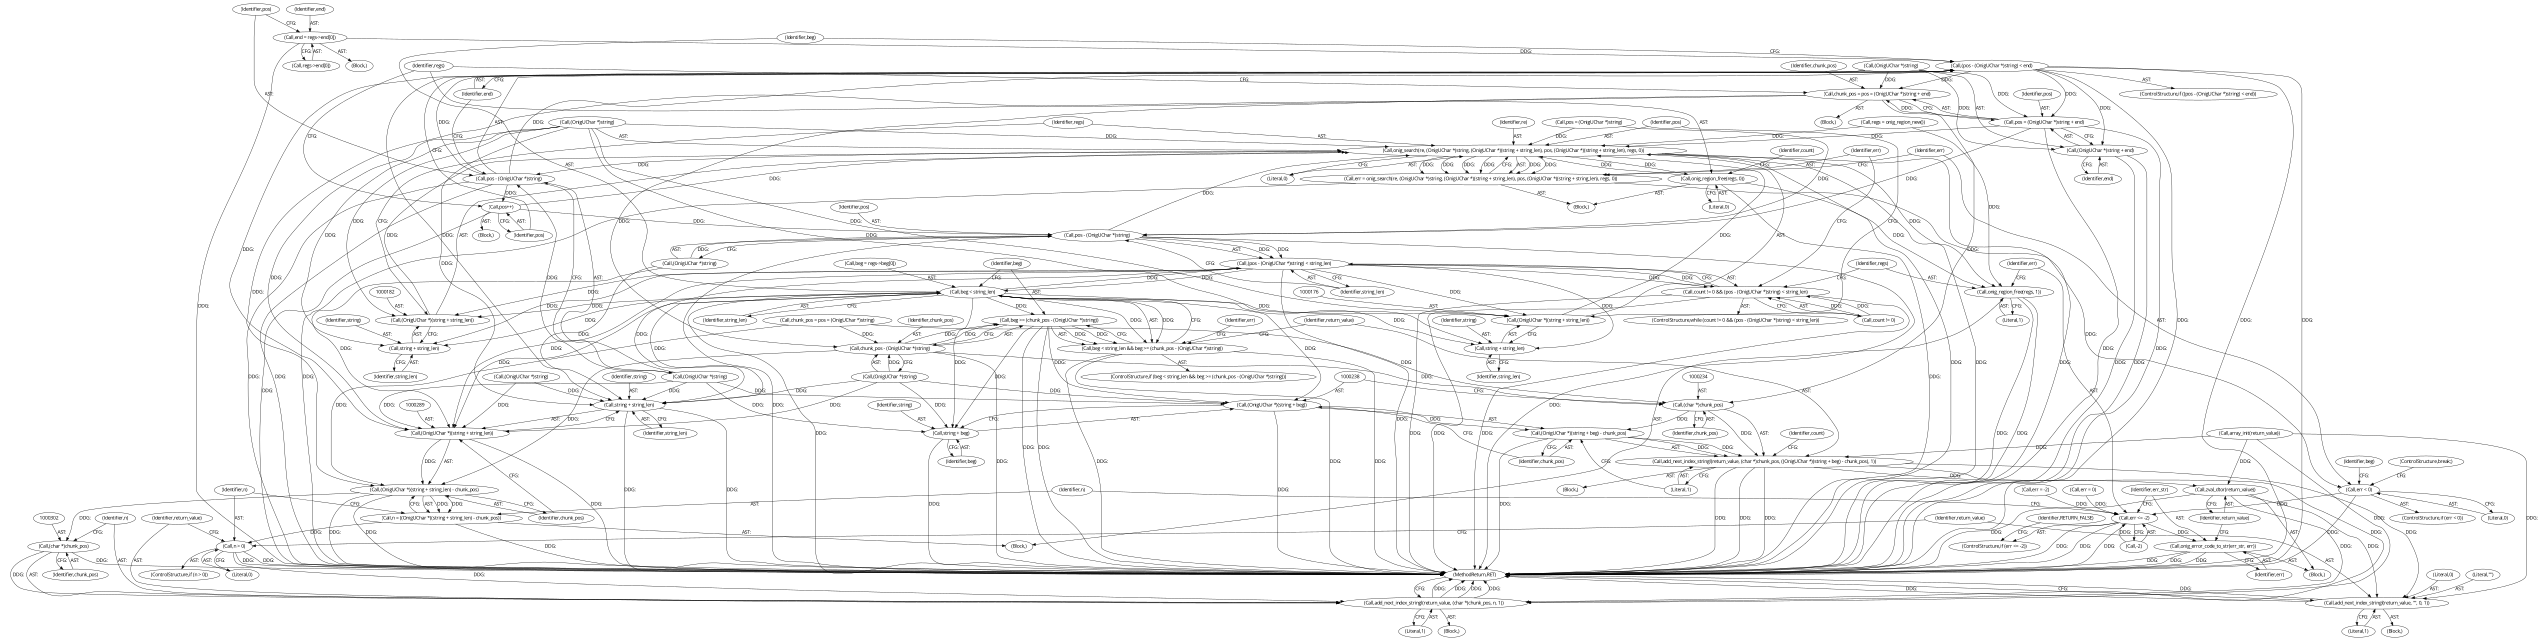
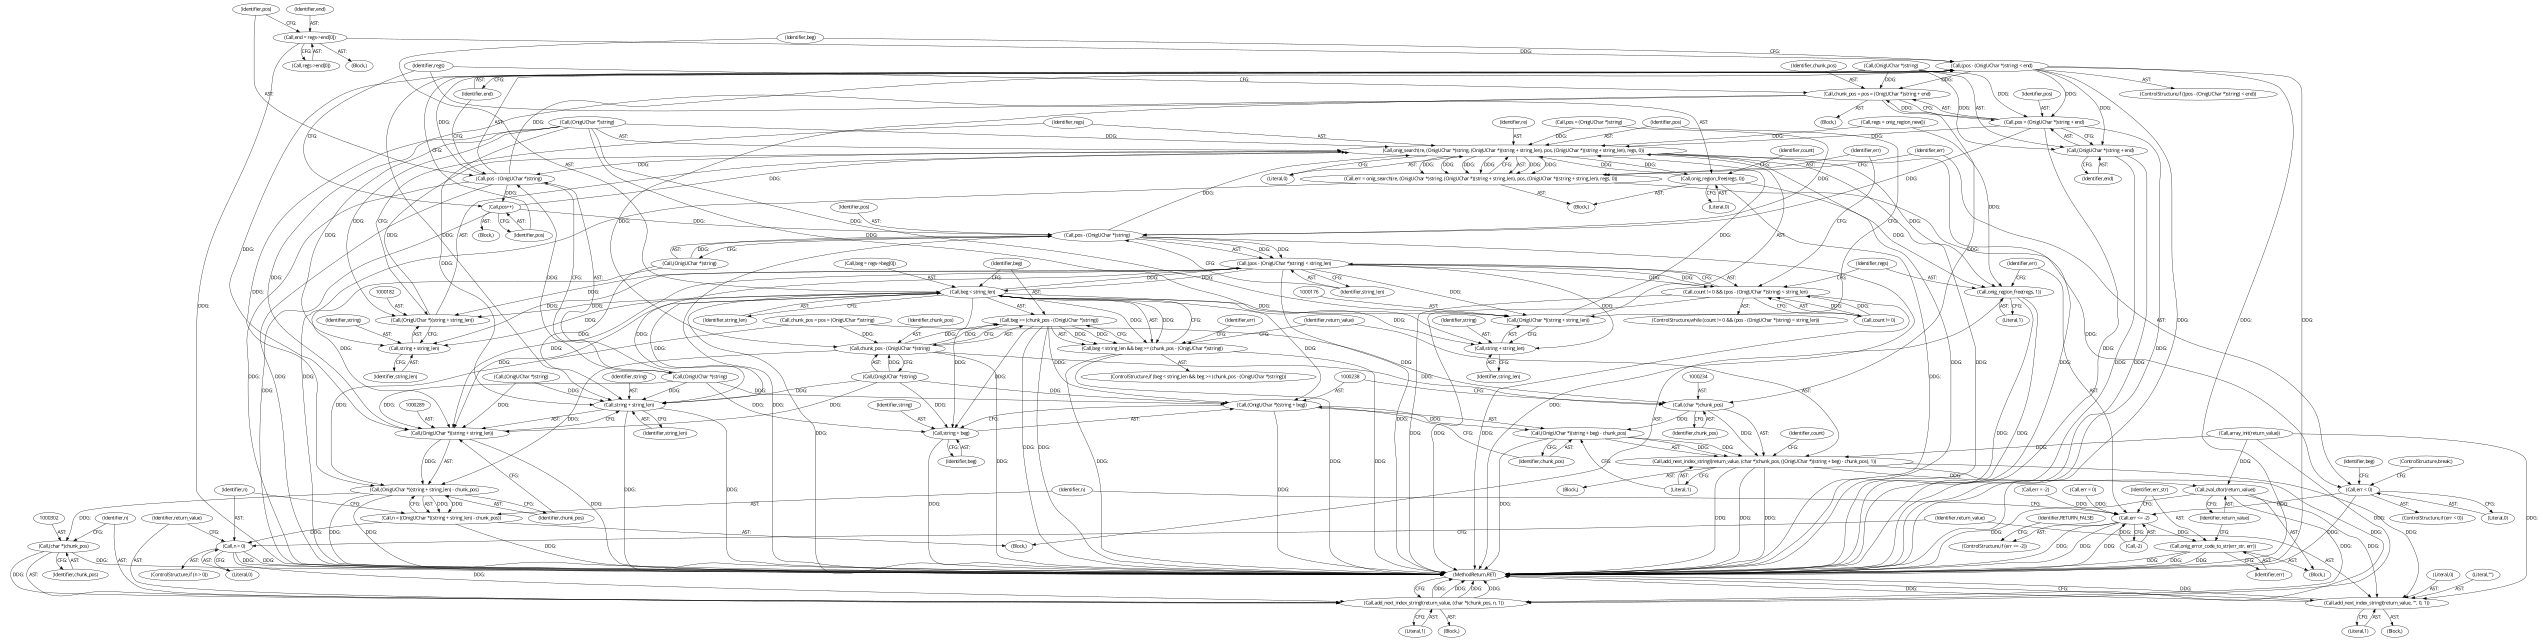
  digraph {
    fontname="Open Sans"
    node [fontname="Open Sans"]
    edge [fontname="Open Sans"]
    n1 [label="(Call,end = regs->end[0])"]
    n2 [label="(Call,(pos - (OnigUChar *)string) < end)"]
    n3 [label="(Call,regs->end[0])"]
    n4 [label="(Block,)"]
    n5 [label="(MethodReturn,RET)"]
    n6 [label="(Call,chunk_pos = pos = (OnigUChar *)string + end)"]
    n7 [label="(Call,pos = (OnigUChar *)string + end)"]
    n8 [label="(Call,(OnigUChar *)string + end)"]
    n9 [label="(Identifier,end)"]
    n10 [label="(ControlStructure,if ((pos - (OnigUChar *)string) < end))"]
    n11 [label="(Call,add_next_index_stringl(return_value, (char *)chunk_pos, n, 1))"]
    n12 [label="(Call,add_next_index_stringl(return_value, \"\", 0, 1))"]
    n13 [label="(Call,chunk_pos - (OnigUChar *)string)"]
    n14 [label="(Call,(char *)chunk_pos)"]
    n15 [label="(Call,(OnigUChar *)(string + string_len) - chunk_pos)"]
    n16 [label="(Block,)"]
    n17 [label="(Call,pos - (OnigUChar *)string)"]
    n18 [label="(Call,onig_search(re, (OnigUChar *)string, (OnigUChar *)(string + string_len), pos, (OnigUChar *)(string + string_len), regs, 0))"]
    n19 [label="(Identifier,end)"]
    n20 [label="(Call,pos - (OnigUChar *)string)"]
    n21 [label="(Call,beg >= (chunk_pos - (OnigUChar *)string))"]
    n22 [label="(Call,(OnigUChar *)string)"]
    n23 [label="(Call,(OnigUChar *)(string + beg) - chunk_pos)"]
    n24 [label="(Call,add_next_index_stringl(return_value, (char *)chunk_pos, ((OnigUChar *)(string + beg) - chunk_pos), 1))"]
    n25 [label="(Identifier,chunk_pos)"]
    n26 [label="(Call,n = ((OnigUChar *)(string + string_len) - chunk_pos))"]
    n27 [label="(Call,(char *)chunk_pos)"]
    n28 [label="(Identifier,chunk_pos)"]
    n29 [label="(Call,beg < string_len && beg >= (chunk_pos - (OnigUChar *)string))"]
    n30 [label="(Call,(OnigUChar *)(string + beg))"]
    n31 [label="(Call,string + beg)"]
    n32 [label="(Call,(OnigUChar *)(string + string_len))"]
    n33 [label="(Call,string + string_len)"]
    n34 [label="(Call,beg < string_len)"]
    n35 [label="(ControlStructure,if (beg < string_len && beg >= (chunk_pos - (OnigUChar *)string)))"]
    n36 [label="(Identifier,beg)"]
    n37 [label="(Call,(pos - (OnigUChar *)string) < string_len)"]
    n38 [label="(Call,(OnigUChar *)(string + string_len))"]
    n39 [label="(Call,string + string_len)"]
    n40 [label="(Call,(OnigUChar *)(string + string_len))"]
    n41 [label="(Call,string + string_len)"]
    n42 [label="(Identifier,string_len)"]
    n43 [label="(Identifier,chunk_pos)"]
    n44 [label="(Call,zval_dtor(return_value))"]
    n45 [label="(Literal,1)"]
    n46 [label="(Block,)"]
    n47 [label="(Block,)"]
    n48 [label="(Identifier,return_value)"]
    n49 [label="(Literal,1)"]
    n50 [label="(Block,)"]
    n51 [label="(Literal,1)"]
    n52 [label="(Block,)"]
    n53 [label="(Call,onig_error_code_to_str(err_str, err))"]
    n54 [label="(Call,n > 0)"]
    n55 [label="(Block,)"]
    n56 [label="(Identifier,chunk_pos)"]
    n57 [label="(Literal,0)"]
    n58 [label="(ControlStructure,if (n > 0))"]
    n59 [label="(Call,(OnigUChar *)string)"]
    n60 [label="(Call,err = onig_search(re, (OnigUChar *)string, (OnigUChar *)(string + string_len), pos, (OnigUChar *)(string + string_len), regs, 0))"]
    n61 [label="(Call,onig_region_free(regs, 0))"]
    n62 [label="(Call,onig_region_free(regs, 1))"]
    n63 [label="(Literal,0)"]
    n64 [label="(Call,count != 0 && (pos - (OnigUChar *)string) < string_len)"]
    n65 [label="(Identifier,string_len)"]
    n66 [label="(Call,count != 0)"]
    n67 [label="(ControlStructure,while (count != 0 && (pos - (OnigUChar *)string) < string_len))"]
    n68 [label="(Identifier,string_len)"]
    n69 [label="(Identifier,string_len)"]
    n70 [label="(Identifier,string_len)"]
    n71 [label="(Call,err < 0)"]
    n72 [label="(Block,)"]
    n73 [label="(Call,pos++)"]
    n74 [label="(Call,(OnigUChar *)string)"]
    n75 [label="(Literal,0)"]
    n76 [label="(Literal,1)"]
    n77 [label="(Call,err <= -2)"]
    n78 [label="(ControlStructure,if (err < 0))"]
    n79 [label="(Literal,0)"]
    n80 [label="(Call,-2)"]
    n81 [label="(ControlStructure,if (err <= -2))"]
    n82 [label="(Identifier,err)"]
    n83 [label="(Block,)"]
    n84 [label="(Identifier,pos)"]
    n85 [label="(Call,beg = regs->beg[0])"]
    n86 [label="(Call,(OnigUChar *)string)"]
    n87 [label="(Identifier,string)"]
    n88 [label="(Identifier,regs)"]
    n89 [label="(Identifier,pos)"]
    n90 [label="(Identifier,beg)"]
    n91 [label="(Call,err = -2)"]
    n92 [label="(Call,regs = onig_region_new())"]
    n93 [label="(Identifier,err_str)"]
    n94 [label="(Identifier,pos)"]
    n95 [label="(Literal,0)"]
    n96 [label="(Identifier,pos)"]
    n97 [label="(Identifier,chunk_pos)"]
    n98 [label="(Identifier,beg)"]
    n99 [label="(Identifier,string)"]
    n100 [label="(Identifier,return_value)"]
    n101 [label="(ControlStructure,break;)"]
    n102 [label="(Call,err = 0)"]
    n103 [label="(Identifier,n)"]
    n104 [label="(Identifier,n)"]
    n105 [label="(Identifier,count)"]
    n106 [label="(Identifier,regs)"]
    n107 [label="(Identifier,end)"]
    n108 [label="(Identifier,return_value)"]
    n109 [label="(Identifier,err)"]
    n110 [label="(Identifier,beg)"]
    n111 [label="(Call,chunk_pos = pos = (OnigUChar *)string)"]
    n112 [label="(Identifier,count)"]
    n113 [label="(Identifier,re)"]
    n114 [label="(Identifier,err)"]
    n115 [label="(Call,(OnigUChar *)string)"]
    n116 [label="(Identifier,string)"]
    n117 [label="(Identifier,return_value)"]
    n118 [label="(Identifier,regs)"]
    n119 [label="(Identifier,err)"]
    n120 [label="(Call,(OnigUChar *)string)"]
    n121 [label="(Identifier,pos)"]
    n122 [label="(Call,array_init(return_value))"]
    n123 [label="(Identifier,n)"]
    n124 [label="(Identifier,string)"]
    n125 [label="(Literal,\"\")"]
    n126 [label="(Identifier,err)"]
    n127 [label="(Identifier,RETURN_FALSE)"]
    n128 [label="(Call,pos = (OnigUChar *)string)"]
    n129 [label="(Identifier,chunk_pos)"]
    1000238
    1000234
    1000302
    1000176
    1000182
    1000289
    n1 -> n2 [label="DDG: "]
    n1 -> n3 [label="CFG: "]
    n1 -> n4 [label="AST: "]
    n1 -> n5 [label="DDG: "]
    n2 -> n5 [label="DDG: "]
    n2 -> n5 [label="DDG: "]
    n2 -> n5 [label="DDG: "]
    n2 -> n6 [label="DDG: "]
    n2 -> n7 [label="DDG: "]
    n2 -> n8 [label="DDG: "]
    n2 -> n9 [label="CFG: "]
    n2 -> n10 [label="AST: "]
    n3 -> n1 [label="AST: "]
    n5 -> n11 [label="CFG: "]
    n5 -> n12 [label="CFG: "]
    n6 -> n7 [label="CFG: "]
    n6 -> n13 [label="DDG: "]
    n6 -> n14 [label="DDG: "]
    n6 -> n15 [label="DDG: "]
    n6 -> n16 [label="AST: "]
    n7 -> n5 [label="DDG: "]
    n7 -> n5 [label="DDG: "]
    n7 -> n6 [label="AST: "]
    n7 -> n6 [label="DDG: "]
    n7 -> n8 [label="CFG: "]
    n7 -> n17 [label="DDG: "]
    n7 -> n18 [label="DDG: "]
    n8 -> n5 [label="DDG: "]
    n8 -> n5 [label="DDG: "]
    n8 -> n7 [label="AST: "]
    n8 -> n19 [label="CFG: "]
    n9 -> n2 [label="AST: "]
    n9 -> n20 [label="CFG: "]
    n11 -> n5 [label="DDG: "]
    n11 -> n5 [label="DDG: "]
    n11 -> n5 [label="DDG: "]
    n11 -> n5 [label="DDG: "]
    n11 -> n49 [label="CFG: "]
    n11 -> n50 [label="AST: "]
    n12 -> n5 [label="DDG: "]
    n12 -> n5 [label="DDG: "]
    n12 -> n51 [label="CFG: "]
    n12 -> n52 [label="AST: "]
    n13 -> n5 [label="DDG: "]
    n13 -> n14 [label="DDG: "]
    n13 -> n15 [label="DDG: "]
    n13 -> n21 [label="AST: "]
    n13 -> n21 [label="DDG: "]
    n13 -> n21 [label="DDG: "]
    n13 -> n22 [label="CFG: "]
    n14 -> n23 [label="DDG: "]
    n14 -> n24 [label="AST: "]
    n14 -> n24 [label="DDG: "]
    n14 -> n25 [label="CFG: "]
    n15 -> n5 [label="DDG: "]
    n15 -> n5 [label="DDG: "]
    n15 -> n26 [label="AST: "]
    n15 -> n26 [label="DDG: "]
    n15 -> n26 [label="DDG: "]
    n15 -> n27 [label="DDG: "]
    n15 -> n28 [label="CFG: "]
    n17 -> n5 [label="DDG: "]
    n17 -> n5 [label="DDG: "]
    n17 -> n18 [label="DDG: "]
    n17 -> n37 [label="AST: "]
    n17 -> n37 [label="DDG: "]
    n17 -> n37 [label="DDG: "]
    n17 -> n59 [label="CFG: "]
    n18 -> n5 [label="DDG: "]
    n18 -> n5 [label="DDG: "]
    n18 -> n5 [label="DDG: "]
    n18 -> n20 [label="DDG: "]
    n18 -> n60 [label="AST: "]
    n18 -> n60 [label="DDG: "]
    n18 -> n60 [label="DDG: "]
    n18 -> n60 [label="DDG: "]
    n18 -> n60 [label="DDG: "]
    n18 -> n60 [label="DDG: "]
    n18 -> n60 [label="DDG: "]
    n18 -> n61 [label="DDG: "]
    n18 -> n62 [label="DDG: "]
    n18 -> n63 [label="CFG: "]
    n19 -> n8 [label="AST: "]
    n20 -> n2 [label="AST: "]
    n20 -> n2 [label="DDG: "]
    n20 -> n2 [label="DDG: "]
    n20 -> n5 [label="DDG: "]
    n20 -> n5 [label="DDG: "]
    n20 -> n73 [label="DDG: "]
    n20 -> n74 [label="CFG: "]
    n21 -> n5 [label="DDG: "]
    n21 -> n5 [label="DDG: "]
    n21 -> n13 [label="CFG: "]
    n21 -> n29 [label="AST: "]
    n21 -> n29 [label="DDG: "]
    n21 -> n29 [label="DDG: "]
    n21 -> n30 [label="DDG: "]
    n21 -> n31 [label="DDG: "]
    n22 -> n13 [label="AST: "]
    n22 -> n13 [label="DDG: "]
    n22 -> n30 [label="DDG: "]
    n22 -> n31 [label="DDG: "]
    n22 -> n32 [label="DDG: "]
    n22 -> n33 [label="DDG: "]
    n23 -> n5 [label="DDG: "]
    n23 -> n24 [label="AST: "]
    n23 -> n24 [label="DDG: "]
    n23 -> n24 [label="DDG: "]
    n23 -> n43 [label="CFG: "]
    n24 -> n5 [label="DDG: "]
    n24 -> n5 [label="DDG: "]
    n24 -> n5 [label="DDG: "]
    n24 -> n11 [label="DDG: "]
    n24 -> n12 [label="DDG: "]
    n24 -> n44 [label="DDG: "]
    n24 -> n45 [label="CFG: "]
    n24 -> n46 [label="AST: "]
    n25 -> n14 [label="AST: "]
    n26 -> n5 [label="DDG: "]
    n26 -> n15 [label="CFG: "]
    n26 -> n54 [label="DDG: "]
    n26 -> n55 [label="AST: "]
    n27 -> n5 [label="DDG: "]
    n27 -> n11 [label="AST: "]
    n27 -> n11 [label="DDG: "]
    n27 -> n56 [label="CFG: "]
    n28 -> n15 [label="AST: "]
    n28 -> n32 [label="CFG: "]
    n29 -> n5 [label="DDG: "]
    n29 -> n5 [label="DDG: "]
    n29 -> n5 [label="DDG: "]
    n29 -> n21 [label="CFG: "]
    n29 -> n34 [label="CFG: "]
    n29 -> n35 [label="AST: "]
    n30 -> n5 [label="DDG: "]
    n30 -> n23 [label="AST: "]
    n30 -> n23 [label="DDG: "]
    n30 -> n31 [label="CFG: "]
    n31 -> n5 [label="DDG: "]
    n31 -> n30 [label="AST: "]
    n31 -> n36 [label="CFG: "]
    n32 -> n5 [label="DDG: "]
    n32 -> n15 [label="AST: "]
    n32 -> n15 [label="DDG: "]
    n32 -> n33 [label="CFG: "]
    n33 -> n5 [label="DDG: "]
    n33 -> n5 [label="DDG: "]
    n33 -> n32 [label="AST: "]
    n33 -> n70 [label="CFG: "]
    n34 -> n5 [label="DDG: "]
-   n34 -> n21 [label="DDG: "]
+   n34 -> n21 [label="AST: "]
    n34 -> n29 [label="AST: "]
    n34 -> n29 [label="DDG: "]
    n34 -> n29 [label="DDG: "]
    n34 -> n30 [label="DDG: "]
    n34 -> n31 [label="DDG: "]
    n34 -> n32 [label="DDG: "]
    n34 -> n33 [label="DDG: "]
    n34 -> n37 [label="DDG: "]
    n34 -> n38 [label="DDG: "]
    n34 -> n39 [label="DDG: "]
    n34 -> n40 [label="DDG: "]
    n34 -> n41 [label="DDG: "]
    n34 -> n42 [label="CFG: "]
    n36 -> n31 [label="AST: "]
    n37 -> n5 [label="DDG: "]
    n37 -> n32 [label="DDG: "]
    n37 -> n33 [label="DDG: "]
    n37 -> n34 [label="DDG: "]
    n37 -> n38 [label="DDG: "]
    n37 -> n39 [label="DDG: "]
    n37 -> n40 [label="DDG: "]
    n37 -> n41 [label="DDG: "]
    n37 -> n64 [label="AST: "]
    n37 -> n64 [label="DDG: "]
    n37 -> n64 [label="DDG: "]
    n37 -> n65 [label="CFG: "]
    n38 -> n18 [label="AST: "]
    n38 -> n18 [label="DDG: "]
    n38 -> n39 [label="CFG: "]
    n39 -> n38 [label="AST: "]
    n39 -> n68 [label="CFG: "]
    n40 -> n18 [label="AST: "]
    n40 -> n18 [label="DDG: "]
    n40 -> n41 [label="CFG: "]
    n41 -> n40 [label="AST: "]
    n41 -> n69 [label="CFG: "]
    n42 -> n34 [label="AST: "]
    n43 -> n23 [label="AST: "]
    n43 -> n30 [label="CFG: "]
    n44 -> n5 [label="DDG: "]
    n44 -> n11 [label="DDG: "]
    n44 -> n12 [label="DDG: "]
    n44 -> n47 [label="AST: "]
    n44 -> n48 [label="CFG: "]
    n45 -> n23 [label="CFG: "]
    n45 -> n24 [label="AST: "]
    n48 -> n44 [label="AST: "]
    n48 -> n53 [label="CFG: "]
    n49 -> n11 [label="AST: "]
    n51 -> n12 [label="AST: "]
    n53 -> n5 [label="DDG: "]
    n53 -> n5 [label="DDG: "]
    n53 -> n5 [label="DDG: "]
    n53 -> n47 [label="AST: "]
    n53 -> n82 [label="CFG: "]
    n54 -> n5 [label="DDG: "]
    n54 -> n5 [label="DDG: "]
    n54 -> n11 [label="DDG: "]
    n54 -> n57 [label="CFG: "]
    n54 -> n58 [label="AST: "]
    n56 -> n27 [label="AST: "]
    n57 -> n54 [label="AST: "]
    n59 -> n17 [label="AST: "]
    n59 -> n17 [label="DDG: "]
    n59 -> n32 [label="DDG: "]
    n59 -> n33 [label="DDG: "]
    n60 -> n5 [label="DDG: "]
    n60 -> n18 [label="CFG: "]
    n60 -> n71 [label="DDG: "]
    n60 -> n72 [label="AST: "]
    n61 -> n5 [label="DDG: "]
    n61 -> n18 [label="DDG: "]
    n61 -> n62 [label="DDG: "]
    n61 -> n72 [label="AST: "]
    n61 -> n75 [label="CFG: "]
    n62 -> n5 [label="DDG: "]
    n62 -> n5 [label="DDG: "]
    n62 -> n55 [label="AST: "]
    n62 -> n76 [label="CFG: "]
    n63 -> n18 [label="AST: "]
    n64 -> n5 [label="DDG: "]
    n64 -> n5 [label="DDG: "]
    n64 -> n5 [label="DDG: "]
    n64 -> n37 [label="CFG: "]
    n64 -> n66 [label="CFG: "]
    n64 -> n67 [label="AST: "]
    n65 -> n17 [label="CFG: "]
    n65 -> n37 [label="AST: "]
    n66 -> n64 [label="AST: "]
    n66 -> n64 [label="DDG: "]
    n66 -> n64 [label="DDG: "]
    n68 -> n39 [label="AST: "]
    n69 -> n41 [label="AST: "]
    n70 -> n33 [label="AST: "]
    n71 -> n5 [label="DDG: "]
    n71 -> n77 [label="DDG: "]
    n71 -> n78 [label="AST: "]
    n71 -> n79 [label="CFG: "]
    n73 -> n5 [label="DDG: "]
    n73 -> n17 [label="DDG: "]
    n73 -> n18 [label="DDG: "]
    n73 -> n83 [label="AST: "]
    n73 -> n84 [label="CFG: "]
    n74 -> n20 [label="AST: "]
    n74 -> n20 [label="DDG: "]
    n74 -> n30 [label="DDG: "]
    n74 -> n31 [label="DDG: "]
    n74 -> n32 [label="DDG: "]
    n74 -> n33 [label="DDG: "]
    n75 -> n61 [label="AST: "]
    n76 -> n62 [label="AST: "]
    n77 -> n5 [label="DDG: "]
    n77 -> n5 [label="DDG: "]
    n77 -> n5 [label="DDG: "]
    n77 -> n53 [label="DDG: "]
    n77 -> n80 [label="CFG: "]
    n77 -> n81 [label="AST: "]
    n79 -> n71 [label="AST: "]
    n80 -> n77 [label="AST: "]
    n80 -> n77 [label="DDG: "]
    n82 -> n53 [label="AST: "]
    n84 -> n2 [label="CFG: "]
    n84 -> n73 [label="AST: "]
    n85 -> n34 [label="AST: "]
    n86 -> n18 [label="AST: "]
    n86 -> n18 [label="DDG: "]
    n86 -> n32 [label="DDG: "]
    n86 -> n33 [label="DDG: "]
    n86 -> n38 [label="DDG: "]
    n86 -> n39 [label="DDG: "]
    n86 -> n40 [label="DDG: "]
    n86 -> n41 [label="DDG: "]
    n87 -> n39 [label="AST: "]
    n88 -> n62 [label="AST: "]
    n88 -> n64 [label="CFG: "]
    n89 -> n18 [label="AST: "]
    n89 -> n38 [label="CFG: "]
    n90 -> n71 [label="CFG: "]
    n91 -> n77 [label="DDG: "]
    n92 -> n18 [label="DDG: "]
    n92 -> n62 [label="DDG: "]
    n93 -> n53 [label="AST: "]
    n93 -> n77 [label="CFG: "]
    n94 -> n1 [label="CFG: "]
    n94 -> n20 [label="AST: "]
    n95 -> n12 [label="AST: "]
    n96 -> n7 [label="AST: "]
    n97 -> n13 [label="AST: "]
    n98 -> n21 [label="AST: "]
    n98 -> n34 [label="CFG: "]
    n99 -> n31 [label="AST: "]
    n100 -> n12 [label="AST: "]
    n100 -> n54 [label="CFG: "]
    n101 -> n71 [label="CFG: "]
    n102 -> n77 [label="DDG: "]
    n103 -> n11 [label="AST: "]
    n103 -> n27 [label="CFG: "]
    n104 -> n26 [label="AST: "]
    n104 -> n77 [label="CFG: "]
    n105 -> n61 [label="CFG: "]
    n106 -> n6 [label="CFG: "]
    n106 -> n61 [label="AST: "]
    n106 -> n73 [label="CFG: "]
    n107 -> n1 [label="AST: "]
    n108 -> n24 [label="AST: "]
    n108 -> n29 [label="CFG: "]
    n109 -> n62 [label="CFG: "]
    n109 -> n77 [label="AST: "]
    n110 -> n2 [label="CFG: "]
    n110 -> n34 [label="AST: "]
    n111 -> n13 [label="DDG: "]
    n111 -> n14 [label="DDG: "]
    n111 -> n15 [label="DDG: "]
    n112 -> n24 [label="CFG: "]
    n113 -> n18 [label="AST: "]
    n114 -> n29 [label="CFG: "]
    n115 -> n32 [label="DDG: "]
    n115 -> n33 [label="DDG: "]
    n116 -> n41 [label="AST: "]
    n117 -> n11 [label="AST: "]
    n117 -> n54 [label="CFG: "]
    n118 -> n18 [label="AST: "]
    n118 -> n40 [label="CFG: "]
    n119 -> n60 [label="CFG: "]
    n119 -> n71 [label="AST: "]
    n120 -> n6 [label="DDG: "]
    n120 -> n7 [label="DDG: "]
    n120 -> n8 [label="AST: "]
    n120 -> n8 [label="DDG: "]
    n120 -> n32 [label="DDG: "]
    n120 -> n33 [label="DDG: "]
    n121 -> n17 [label="AST: "]
    n122 -> n11 [label="DDG: "]
    n122 -> n12 [label="DDG: "]
    n122 -> n24 [label="DDG: "]
    n122 -> n44 [label="DDG: "]
    n123 -> n26 [label="CFG: "]
    n123 -> n54 [label="AST: "]
    n124 -> n33 [label="AST: "]
    n125 -> n12 [label="AST: "]
    n126 -> n60 [label="AST: "]
    n126 -> n64 [label="CFG: "]
    n127 -> n81 [label="CFG: "]
    n128 -> n17 [label="DDG: "]
    n128 -> n18 [label="DDG: "]
    n129 -> n6 [label="AST: "]
    1000238 -> n14 [label="CFG: "]
    1000238 -> n30 [label="AST: "]
    1000234 -> n14 [label="AST: "]
    1000302 -> n27 [label="AST: "]
    1000176 -> n38 [label="AST: "]
    1000182 -> n40 [label="AST: "]
    1000289 -> n32 [label="AST: "]
  }
